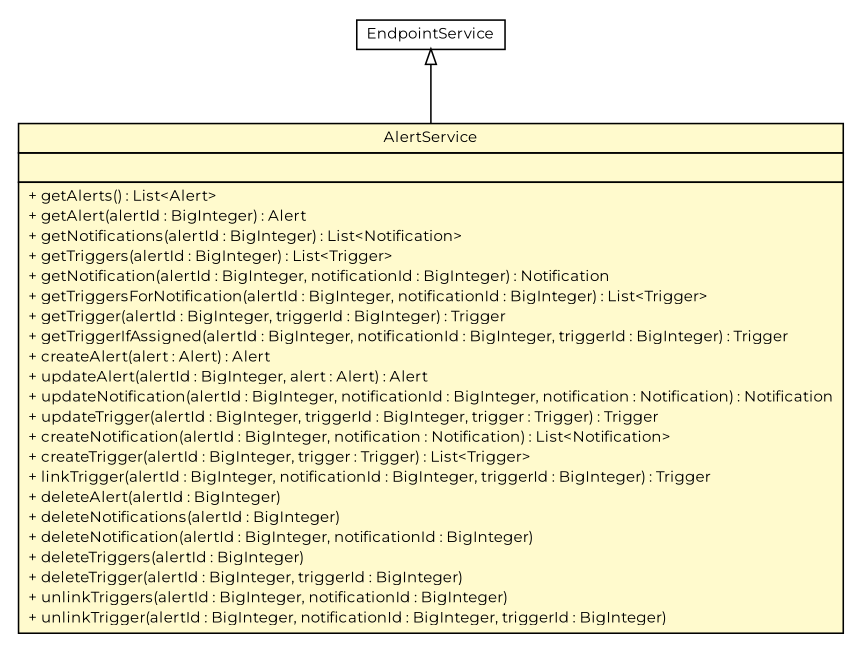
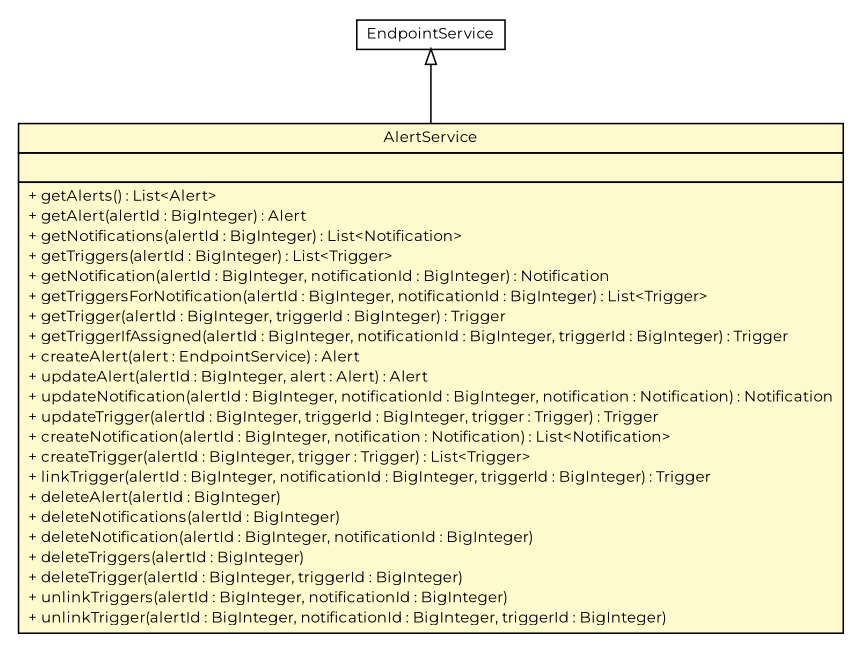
  digraph {
    nodesep=0.25
    ranksep=0.5
    fontname=Montserrat
    node [fontcolor=black fontname=Montserrat fontsize=10.0 shape=plaintext]
-   n1 [label=<<table title="com.salesforce.dva.argus.sdk.AlertService" border="0" cellborder="1" cellspacing="0" cellpadding="2" port="p" bgcolor="lemonChiffon" href="./AlertService.html"> 		<tr><td><table border="0" cellspacing="0" cellpadding="1"> <tr><td align="center" balign="center"> AlertService </td></tr> 		</table></td></tr> 		<tr><td><table border="0" cellspacing="0" cellpadding="1"> <tr><td align="left" balign="left">  </td></tr> 		</table></td></tr> 		<tr><td><table border="0" cellspacing="0" cellpadding="1"> <tr><td align="left" balign="left"> + getAlerts() : List&lt;Alert&gt; </td></tr> <tr><td align="left" balign="left"> + getAlert(alertId : BigInteger) : Alert </td></tr> <tr><td align="left" balign="left"> + getNotifications(alertId : BigInteger) : List&lt;Notification&gt; </td></tr> <tr><td align="left" balign="left"> + getTriggers(alertId : BigInteger) : List&lt;Trigger&gt; </td></tr> <tr><td align="left" balign="left"> + getNotification(alertId : BigInteger, notificationId : BigInteger) : Notification </td></tr> <tr><td align="left" balign="left"> + getTriggersForNotification(alertId : BigInteger, notificationId : BigInteger) : List&lt;Trigger&gt; </td></tr> <tr><td align="left" balign="left"> + getTrigger(alertId : BigInteger, triggerId : BigInteger) : Trigger </td></tr> <tr><td align="left" balign="left"> + getTriggerIfAssigned(alertId : BigInteger, notificationId : BigInteger, triggerId : BigInteger) : Trigger </td></tr> <tr><td align="left" balign="left"> + createAlert(alert : Alert) : Alert </td></tr> <tr><td align="left" balign="left"> + updateAlert(alertId : BigInteger, alert : Alert) : Alert </td></tr> <tr><td align="left" balign="left"> + updateNotification(alertId : BigInteger, notificationId : BigInteger, notification : Notification) : Notification </td></tr> <tr><td align="left" balign="left"> + updateTrigger(alertId : BigInteger, triggerId : BigInteger, trigger : Trigger) : Trigger </td></tr> <tr><td align="left" balign="left"> + createNotification(alertId : BigInteger, notification : Notification) : List&lt;Notification&gt; </td></tr> <tr><td align="left" balign="left"> + createTrigger(alertId : BigInteger, trigger : Trigger) : List&lt;Trigger&gt; </td></tr> <tr><td align="left" balign="left"> + linkTrigger(alertId : BigInteger, notificationId : BigInteger, triggerId : BigInteger) : Trigger </td></tr> <tr><td align="left" balign="left"> + deleteAlert(alertId : BigInteger) </td></tr> <tr><td align="left" balign="left"> + deleteNotifications(alertId : BigInteger) </td></tr> <tr><td align="left" balign="left"> + deleteNotification(alertId : BigInteger, notificationId : BigInteger) </td></tr> <tr><td align="left" balign="left"> + deleteTriggers(alertId : BigInteger) </td></tr> <tr><td align="left" balign="left"> + deleteTrigger(alertId : BigInteger, triggerId : BigInteger) </td></tr> <tr><td align="left" balign="left"> + unlinkTriggers(alertId : BigInteger, notificationId : BigInteger) </td></tr> <tr><td align="left" balign="left"> + unlinkTrigger(alertId : BigInteger, notificationId : BigInteger, triggerId : BigInteger) </td></tr> 		</table></td></tr> 		</table>>]
+   n1 [label=<<table title="com.salesforce.dva.argus.sdk.AlertService" border="0" cellborder="1" cellspacing="0" cellpadding="2" port="p" bgcolor="lemonChiffon" href="./AlertService.html"> 		<tr><td><table border="0" cellspacing="0" cellpadding="1"> <tr><td align="center" balign="center"> AlertService </td></tr> 		</table></td></tr> 		<tr><td><table border="0" cellspacing="0" cellpadding="1"> <tr><td align="left" balign="left">  </td></tr> 		</table></td></tr> 		<tr><td><table border="0" cellspacing="0" cellpadding="1"> <tr><td align="left" balign="left"> + getAlerts() : List&lt;Alert&gt; </td></tr> <tr><td align="left" balign="left"> + getAlert(alertId : BigInteger) : Alert </td></tr> <tr><td align="left" balign="left"> + getNotifications(alertId : BigInteger) : List&lt;Notification&gt; </td></tr> <tr><td align="left" balign="left"> + getTriggers(alertId : BigInteger) : List&lt;Trigger&gt; </td></tr> <tr><td align="left" balign="left"> + getNotification(alertId : BigInteger, notificationId : BigInteger) : Notification </td></tr> <tr><td align="left" balign="left"> + getTriggersForNotification(alertId : BigInteger, notificationId : BigInteger) : List&lt;Trigger&gt; </td></tr> <tr><td align="left" balign="left"> + getTrigger(alertId : BigInteger, triggerId : BigInteger) : Trigger </td></tr> <tr><td align="left" balign="left"> + getTriggerIfAssigned(alertId : BigInteger, notificationId : BigInteger, triggerId : BigInteger) : Trigger </td></tr> <tr><td align="left" balign="left"> + createAlert(alert : EndpointService) : Alert </td></tr> <tr><td align="left" balign="left"> + updateAlert(alertId : BigInteger, alert : Alert) : Alert </td></tr> <tr><td align="left" balign="left"> + updateNotification(alertId : BigInteger, notificationId : BigInteger, notification : Notification) : Notification </td></tr> <tr><td align="left" balign="left"> + updateTrigger(alertId : BigInteger, triggerId : BigInteger, trigger : Trigger) : Trigger </td></tr> <tr><td align="left" balign="left"> + createNotification(alertId : BigInteger, notification : Notification) : List&lt;Notification&gt; </td></tr> <tr><td align="left" balign="left"> + createTrigger(alertId : BigInteger, trigger : Trigger) : List&lt;Trigger&gt; </td></tr> <tr><td align="left" balign="left"> + linkTrigger(alertId : BigInteger, notificationId : BigInteger, triggerId : BigInteger) : Trigger </td></tr> <tr><td align="left" balign="left"> + deleteAlert(alertId : BigInteger) </td></tr> <tr><td align="left" balign="left"> + deleteNotifications(alertId : BigInteger) </td></tr> <tr><td align="left" balign="left"> + deleteNotification(alertId : BigInteger, notificationId : BigInteger) </td></tr> <tr><td align="left" balign="left"> + deleteTriggers(alertId : BigInteger) </td></tr> <tr><td align="left" balign="left"> + deleteTrigger(alertId : BigInteger, triggerId : BigInteger) </td></tr> <tr><td align="left" balign="left"> + unlinkTriggers(alertId : BigInteger, notificationId : BigInteger) </td></tr> <tr><td align="left" balign="left"> + unlinkTrigger(alertId : BigInteger, notificationId : BigInteger, triggerId : BigInteger) </td></tr> 		</table></td></tr> 		</table>>]
    n2 [label=<<table title="com.salesforce.dva.argus.sdk.ArgusService.EndpointService" border="0" cellborder="1" cellspacing="0" cellpadding="2" port="p" href="http://java.sun.com/j2se/1.4.2/docs/api/com/salesforce/dva/argus/sdk/ArgusService/EndpointService.html"> 		<tr><td><table border="0" cellspacing="0" cellpadding="1"> <tr><td align="center" balign="center"> EndpointService </td></tr> 		</table></td></tr> 		</table>>]
    n2 -> n1 [arrowtail=empty dir=back fontname=Montserrat fontsize=10 headport=p labelfontname=Helvetica labelfontsize=10 tailport=p]
  }
